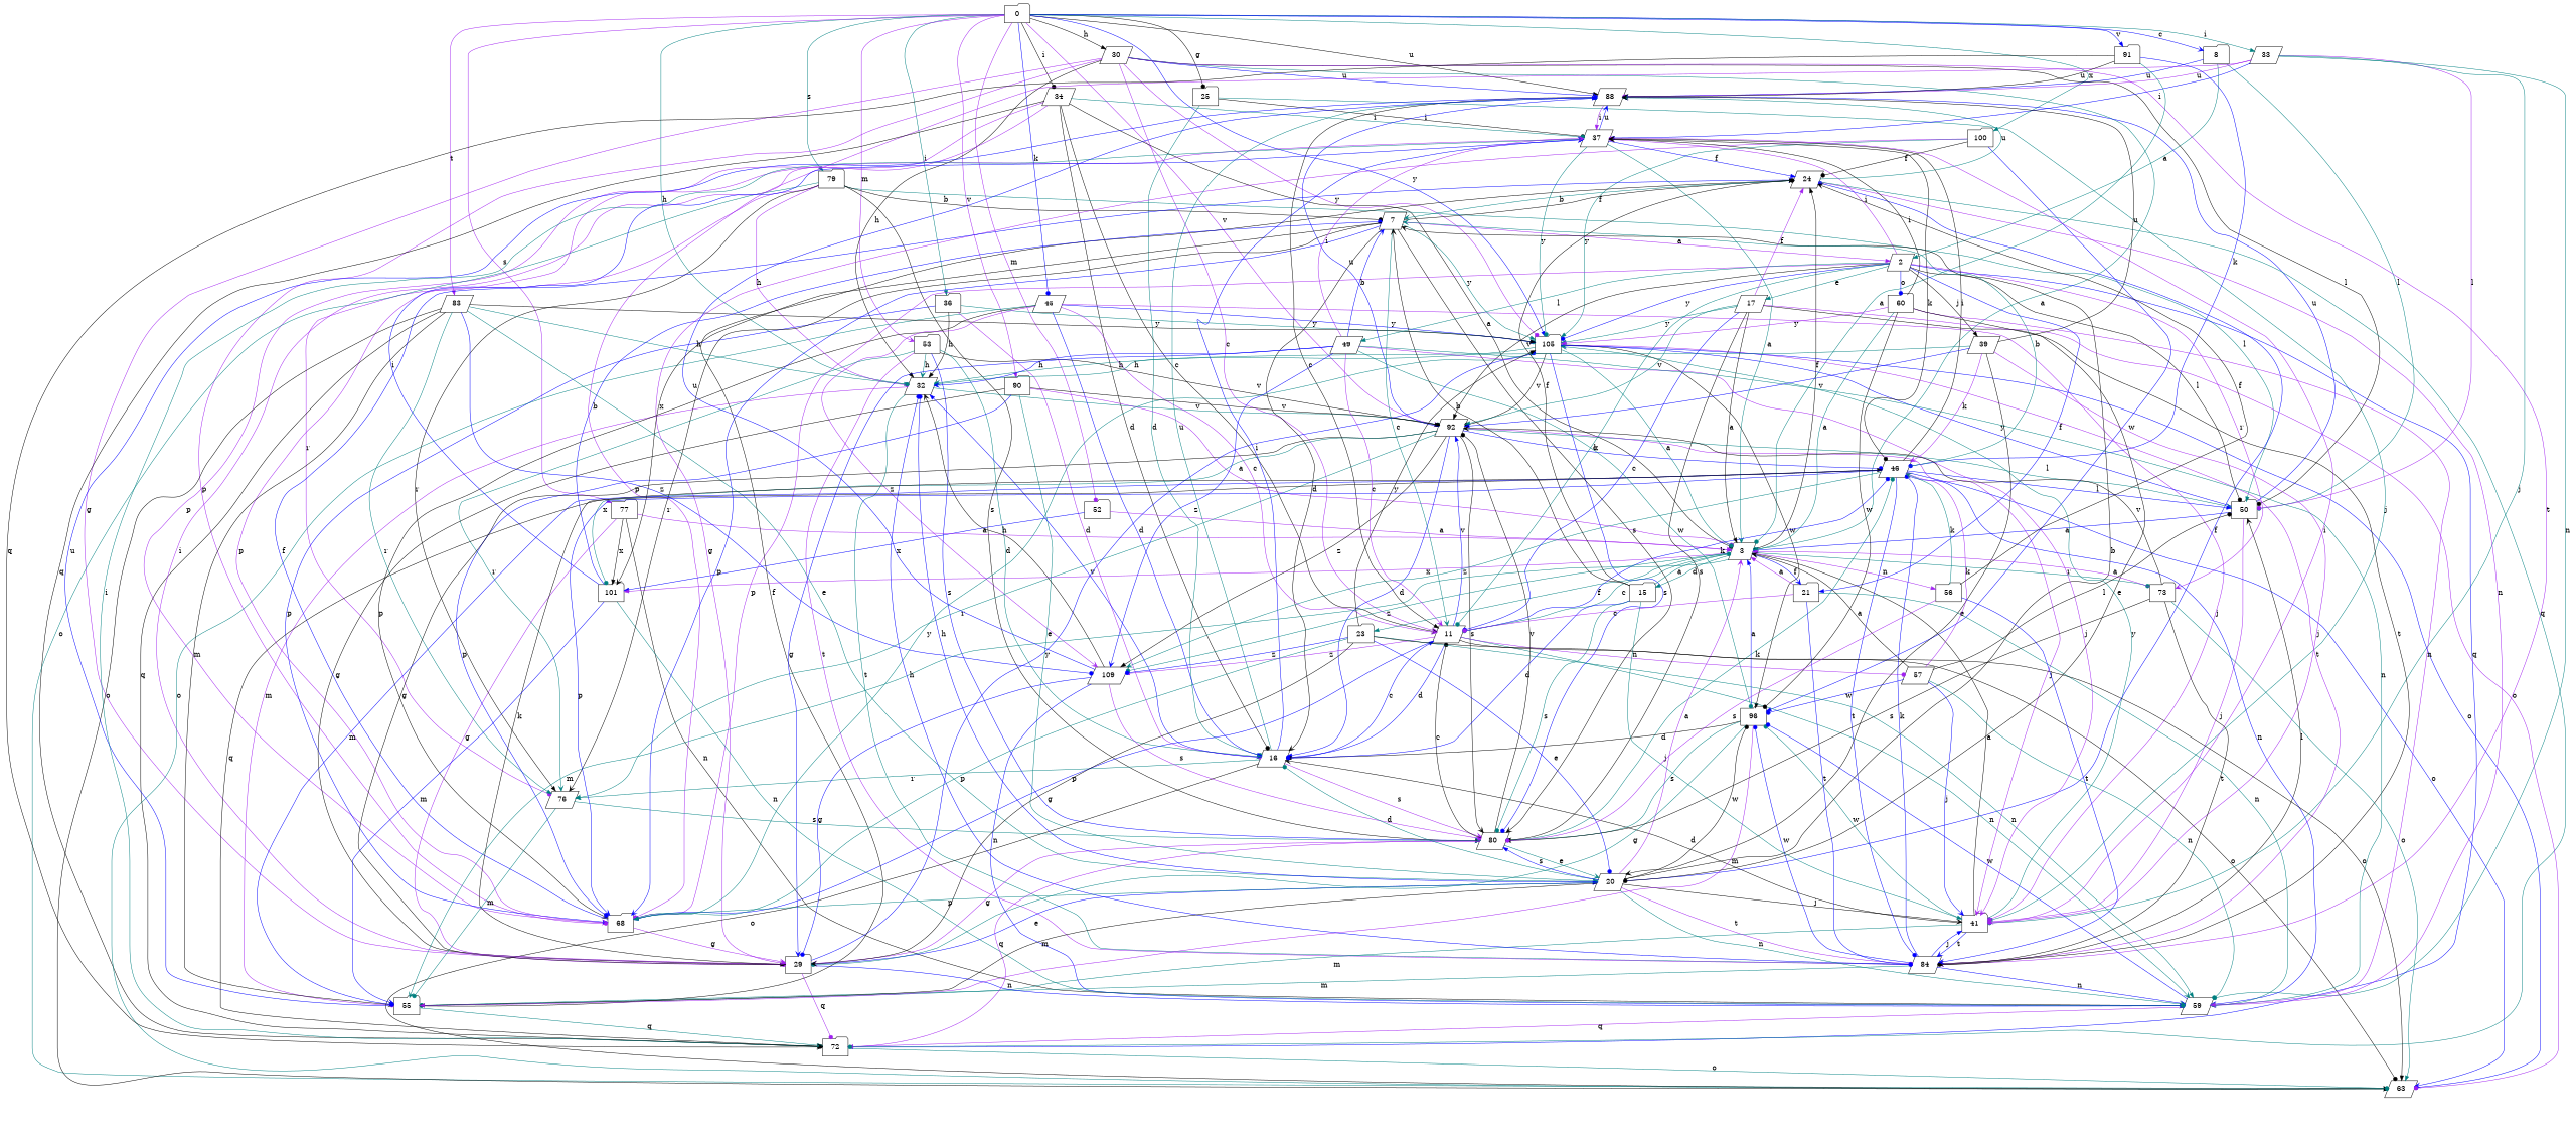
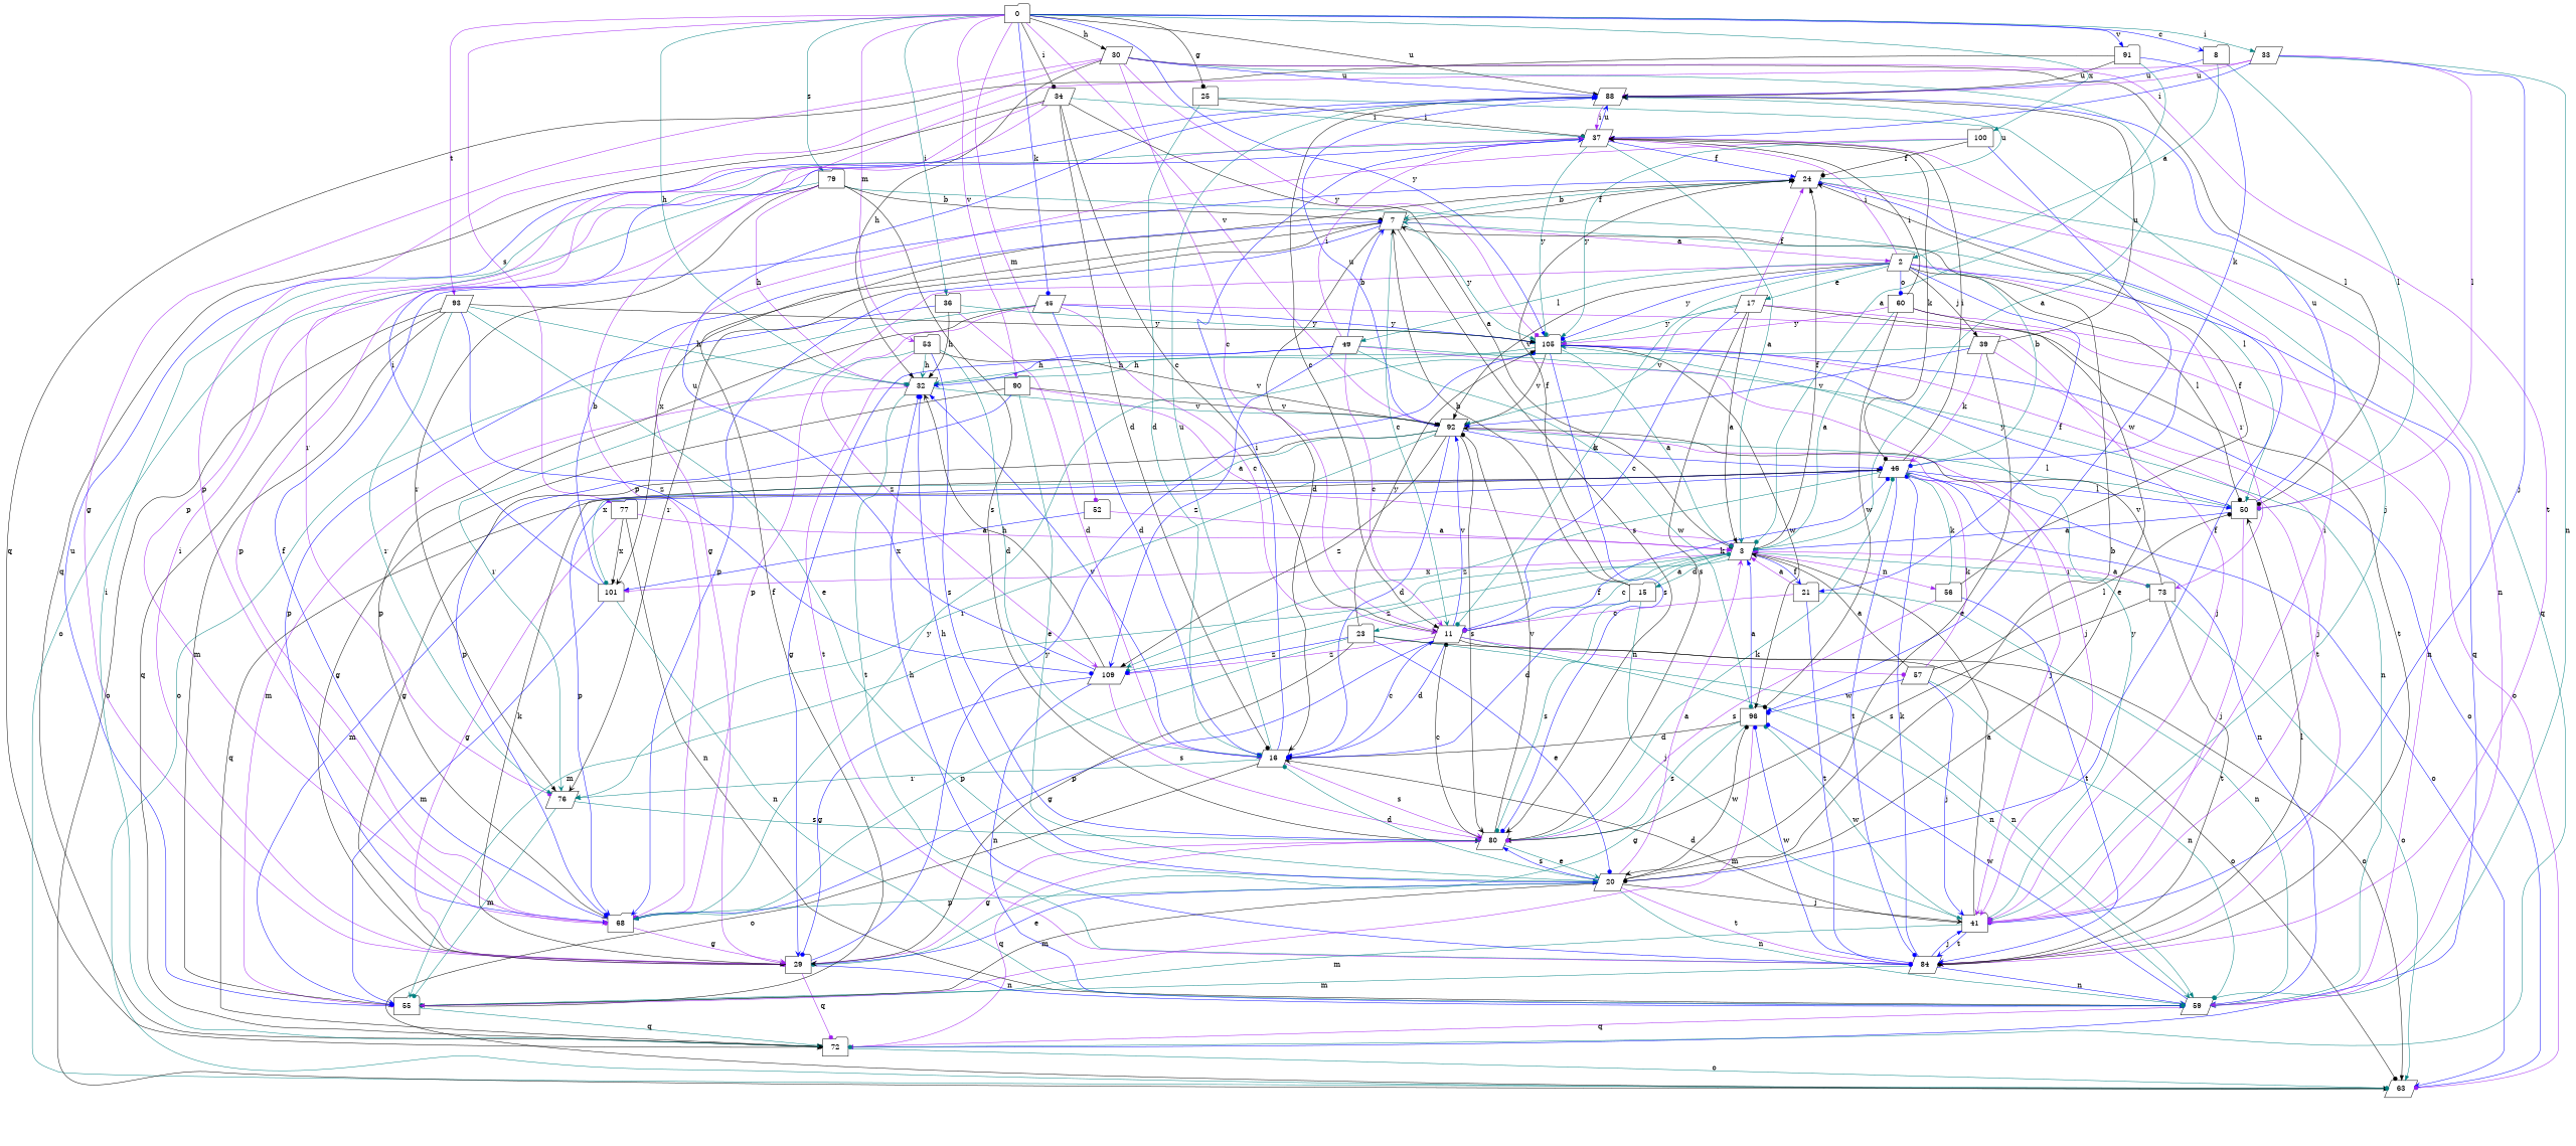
  strict digraph {
    node [shape=parallelogram]
    edge [arrowhead=dot color=teal]
    0 [shape=folder]
    8 [shape=folder]
    25 [shape=folder]
    30
    32
    33
    34
    36 [shape=folder]
    45
    52 [shape=folder]
    53 [shape=folder]
    77 [shape=folder]
    79 [shape=folder]
-   83
+   83 [label=93]
    88
    90 [shape=folder]
    91 [shape=folder]
    92
    100 [shape=folder]
    105 [shape=folder]
    2
    50 [shape=folder]
    37
    16
    41 [shape=folder]
    11
    68 [shape=folder]
    3
    84
    29 [shape=folder]
    55 [shape=folder]
    59
    72 [shape=folder]
    76
    109
    63
    101 [shape=folder]
    80
    7
    20
    46
    24
    96 [shape=folder]
    17
    21 [shape=folder]
    39
    49
    60 [shape=folder]
    73 [shape=folder]
    57
    15 [shape=folder]
    23 [shape=folder]
    56 [shape=folder]
    0 -> 8 [arrowhead=vee color=blue label=c]
    0 -> 25 [color=black label=g]
    0 -> 30 [arrowhead=normal color=black label=h]
    0 -> 32 [arrowhead=normal label=h]
    0 -> 33 [arrowhead=normal label=i]
    0 -> 34 [color=black label=i]
    0 -> 36 [arrowhead=normal label=i]
    0 -> 45 [color=blue label=k]
    0 -> 52 [color=purple label=m]
    0 -> 53 [arrowhead=vee color=purple label=m]
    0 -> 77 [arrowhead=normal color=purple label=s]
    0 -> 79 [arrowhead=normal label=s]
    0 -> 83 [arrowhead=normal color=purple label=t]
    0 -> 88 [arrowhead=normal color=black label=u]
    0 -> 90 [arrowhead=normal color=purple label=v]
    0 -> 91 [arrowhead=normal color=blue label=v]
    0 -> 92 [arrowhead=vee color=purple label=v]
    0 -> 100 [arrowhead=normal label=x]
    0 -> 105 [arrowhead=normal color=blue label=y]
    8 -> 88 [arrowhead=normal color=blue label=u]
    8 -> 2 [arrowhead=normal label=a]
    8 -> 50 [label=l]
    25 -> 37 [color=black label=i]
    25 -> 16 [label=d]
    25 -> 41 [arrowhead=normal label=j]
    30 -> 32 [arrowhead=normal color=black label=h]
    30 -> 88 [arrowhead=vee color=blue label=u]
    30 -> 105 [color=purple label=y]
    30 -> 50 [color=black label=l]
    30 -> 11 [arrowhead=vee color=purple label=c]
    30 -> 68 [color=purple label=p]
    30 -> 3 [label=a]
    30 -> 84 [arrowhead=vee color=purple label=t]
    30 -> 29 [color=purple label=g]
    32 -> 92 [label=v]
    32 -> 84 [label=t]
    32 -> 55 [color=purple label=m]
    33 -> 88 [color=purple label=u]
    33 -> 50 [color=purple label=l]
    33 -> 37 [arrowhead=normal color=blue label=i]
-   33 -> 41 [label=j]
+   33 -> 41 [color=blue label=j]
    33 -> 68 [color=purple label=p]
    33 -> 59 [label=n]
    34 -> 37 [label=i]
    34 -> 16 [color=black label=d]
    34 -> 11 [arrowhead=vee color=black label=c]
    34 -> 68 [arrowhead=vee color=purple label=p]
    34 -> 3 [color=black label=a]
    34 -> 72 [arrowhead=normal color=black label=q]
    34 -> 76 [color=purple label=r]
    36 -> 32 [arrowhead=normal color=black label=h]
    36 -> 105 [label=y]
    36 -> 16 [color=purple label=d]
    36 -> 68 [arrowhead=normal color=blue label=p]
    45 -> 105 [arrowhead=normal color=blue label=y]
    45 -> 16 [arrowhead=normal color=blue label=d]
    45 -> 41 [color=purple label=j]
    45 -> 11 [arrowhead=vee color=purple label=c]
    45 -> 68 [arrowhead=vee color=black label=p]
    45 -> 109 [arrowhead=vee color=purple label=z]
    45 -> 63 [label=o]
    52 -> 3 [arrowhead=normal color=purple label=a]
    52 -> 101 [arrowhead=normal color=blue label=x]
    53 -> 32 [arrowhead=vee label=h]
    53 -> 92 [arrowhead=normal color=black label=v]
    53 -> 16 [arrowhead=vee label=d]
    53 -> 84 [color=purple label=t]
    53 -> 76 [arrowhead=vee label=r]
    53 -> 80 [arrowhead=vee color=blue label=s]
    77 -> 3 [arrowhead=vee color=purple label=a]
    77 -> 29 [color=purple label=g]
    77 -> 59 [arrowhead=vee color=black label=n]
    77 -> 101 [arrowhead=normal color=black label=x]
    79 -> 32 [color=purple label=h]
    79 -> 50 [arrowhead=normal label=l]
    79 -> 68 [arrowhead=vee color=purple label=p]
    79 -> 76 [arrowhead=normal color=black label=r]
    79 -> 63 [arrowhead=normal label=o]
    79 -> 80 [arrowhead=normal color=black label=s]
    79 -> 7 [color=black label=b]
    83 -> 32 [label=h]
    83 -> 105 [arrowhead=normal color=black label=y]
    83 -> 55 [arrowhead=vee color=black label=m]
    83 -> 72 [color=black label=q]
    83 -> 76 [arrowhead=normal label=r]
    83 -> 109 [color=blue label=z]
    83 -> 63 [arrowhead=vee color=black label=o]
    83 -> 20 [arrowhead=vee label=e]
    88 -> 37 [arrowhead=normal color=purple label=i]
    88 -> 11 [arrowhead=normal color=black label=c]
    90 -> 92 [color=black label=v]
    90 -> 68 [color=blue label=p]
    90 -> 3 [color=purple label=a]
    90 -> 29 [arrowhead=normal color=black label=g]
    90 -> 20 [arrowhead=normal label=e]
    91 -> 88 [arrowhead=vee color=black label=u]
    91 -> 3 [label=a]
    91 -> 72 [arrowhead=vee color=black label=q]
    91 -> 46 [color=blue label=k]
    92 -> 88 [arrowhead=normal color=blue label=u]
    92 -> 50 [arrowhead=vee label=l]
    92 -> 16 [arrowhead=normal color=blue label=d]
    92 -> 41 [arrowhead=vee color=purple label=j]
    92 -> 29 [arrowhead=normal color=black label=g]
    92 -> 76 [arrowhead=vee label=r]
    92 -> 109 [arrowhead=normal color=black label=z]
    92 -> 101 [label=x]
    92 -> 80 [arrowhead=vee color=black label=s]
    92 -> 46 [color=blue label=k]
    100 -> 105 [arrowhead=normal label=y]
    100 -> 29 [arrowhead=vee color=purple label=g]
    100 -> 24 [color=black label=f]
    100 -> 96 [arrowhead=normal color=blue label=w]
    105 -> 32 [arrowhead=vee label=h]
    105 -> 92 [color=black label=v]
    105 -> 3 [label=a]
    105 -> 84 [arrowhead=vee color=purple label=t]
    105 -> 63 [color=blue label=o]
    105 -> 80 [color=blue label=s]
    105 -> 96 [arrowhead=normal color=black label=w]
    2 -> 92 [arrowhead=normal color=black label=v]
    2 -> 105 [color=blue label=y]
    2 -> 50 [color=black label=l]
    2 -> 37 [arrowhead=vee color=purple label=i]
    2 -> 11 [label=c]
    2 -> 68 [arrowhead=normal color=purple label=p]
    2 -> 72 [arrowhead=normal color=blue label=q]
    2 -> 17 [arrowhead=normal label=e]
    2 -> 21 [arrowhead=normal color=blue label=f]
    2 -> 39 [arrowhead=normal color=black label=j]
    2 -> 49 [arrowhead=normal label=l]
    2 -> 60 [color=blue label=o]
    2 -> 73 [arrowhead=vee color=purple label=r]
    50 -> 88 [arrowhead=vee color=blue label=u]
    50 -> 105 [arrowhead=vee color=blue label=y]
    50 -> 41 [arrowhead=vee color=purple label=j]
    50 -> 3 [arrowhead=vee color=blue label=a]
    37 -> 88 [arrowhead=vee color=blue label=u]
    37 -> 105 [label=y]
    37 -> 3 [arrowhead=vee label=a]
    37 -> 46 [color=black label=k]
    37 -> 24 [arrowhead=normal color=blue label=f]
    16 -> 32 [arrowhead=normal color=blue label=v]
    16 -> 88 [label=u]
    16 -> 37 [arrowhead=vee color=blue label=i]
    16 -> 11 [arrowhead=normal color=blue label=c]
    16 -> 76 [arrowhead=normal label=r]
    16 -> 63 [arrowhead=normal color=black label=o]
    16 -> 80 [arrowhead=vee color=purple label=s]
    41 -> 105 [arrowhead=vee label=y]
    41 -> 37 [color=purple label=i]
    41 -> 16 [arrowhead=vee color=black label=d]
    41 -> 3 [arrowhead=vee color=black label=a]
    41 -> 84 [arrowhead=vee color=blue label=t]
    41 -> 55 [label=m]
    41 -> 96 [label=w]
    11 -> 92 [arrowhead=normal color=blue label=v]
    11 -> 16 [color=blue label=d]
    11 -> 68 [arrowhead=normal color=blue label=p]
    11 -> 59 [arrowhead=vee label=n]
    11 -> 109 [arrowhead=normal color=purple label=z]
    11 -> 63 [color=black label=o]
    11 -> 46 [color=blue label=k]
    11 -> 57 [color=purple label=n]
    68 -> 105 [arrowhead=normal label=y]
    68 -> 29 [arrowhead=vee color=purple label=g]
    68 -> 24 [arrowhead=vee color=blue label=f]
    3 -> 11 [label=c]
    3 -> 55 [arrowhead=vee label=m]
    3 -> 109 [label=z]
    3 -> 101 [arrowhead=normal color=purple label=x]
    3 -> 24 [arrowhead=normal color=black label=f]
    3 -> 21 [arrowhead=vee color=blue label=f]
    3 -> 73 [label=r]
    3 -> 15 [arrowhead=normal label=d]
    3 -> 23 [arrowhead=normal label=f]
    3 -> 56 [arrowhead=normal color=purple label=n]
    84 -> 32 [color=blue label=h]
    84 -> 50 [arrowhead=vee color=black label=l]
    84 -> 41 [arrowhead=normal color=blue label=j]
    84 -> 55 [label=m]
    84 -> 59 [arrowhead=vee color=blue label=n]
    84 -> 46 [color=blue label=k]
    84 -> 96 [color=blue label=w]
    29 -> 105 [color=blue label=y]
    29 -> 37 [arrowhead=normal color=purple label=i]
    29 -> 59 [arrowhead=normal color=blue label=n]
    29 -> 72 [color=purple label=q]
    29 -> 20 [arrowhead=normal color=blue label=e]
    29 -> 46 [arrowhead=normal color=black label=k]
    55 -> 88 [color=blue label=u]
    55 -> 72 [arrowhead=normal label=q]
    55 -> 24 [arrowhead=normal color=black label=f]
    59 -> 72 [arrowhead=normal color=purple label=q]
    59 -> 96 [color=blue label=w]
    72 -> 37 [arrowhead=vee label=i]
    72 -> 63 [label=o]
    76 -> 55 [label=m]
    76 -> 80 [arrowhead=vee label=s]
    109 -> 32 [arrowhead=vee color=black label=h]
    109 -> 88 [arrowhead=normal color=blue label=u]
    109 -> 29 [color=blue label=g]
    109 -> 59 [color=blue label=n]
    109 -> 80 [color=purple label=s]
    101 -> 37 [arrowhead=vee color=blue label=i]
    101 -> 55 [arrowhead=vee color=blue label=m]
    101 -> 59 [label=n]
    101 -> 7 [color=blue label=b]
    80 -> 92 [color=black label=v]
    80 -> 11 [color=black label=c]
    80 -> 29 [arrowhead=vee color=purple label=g]
    80 -> 72 [arrowhead=normal color=purple label=q]
    80 -> 20 [arrowhead=vee label=e]
    80 -> 46 [label=k]
    7 -> 105 [arrowhead=normal label=y]
    7 -> 2 [arrowhead=normal color=purple label=a]
    7 -> 16 [arrowhead=vee color=black label=d]
    7 -> 11 [arrowhead=vee label=c]
    7 -> 68 [arrowhead=vee color=blue label=p]
    7 -> 76 [arrowhead=vee color=black label=r]
    7 -> 101 [arrowhead=vee color=black label=x]
    7 -> 80 [arrowhead=vee color=black label=s]
    7 -> 24 [arrowhead=normal color=black label=f]
    20 -> 32 [color=blue label=h]
    20 -> 16 [label=d]
    20 -> 41 [arrowhead=vee color=black label=j]
    20 -> 68 [arrowhead=normal label=p]
    20 -> 3 [arrowhead=vee color=purple label=a]
    20 -> 84 [color=purple label=t]
    20 -> 55 [arrowhead=normal color=black label=m]
    20 -> 59 [arrowhead=vee label=n]
    20 -> 80 [arrowhead=normal color=blue label=s]
    20 -> 7 [arrowhead=vee color=black label=b]
    20 -> 24 [color=blue label=f]
    20 -> 96 [color=black label=w]
    46 -> 50 [arrowhead=normal color=blue label=l]
    46 -> 37 [arrowhead=vee color=black label=i]
    46 -> 68 [arrowhead=vee color=blue label=p]
    46 -> 84 [color=blue label=t]
    46 -> 55 [color=blue label=m]
    46 -> 59 [arrowhead=vee color=blue label=n]
    46 -> 72 [arrowhead=vee color=black label=q]
    46 -> 109 [arrowhead=vee label=z]
    46 -> 63 [arrowhead=vee color=blue label=o]
    46 -> 7 [arrowhead=vee label=b]
    24 -> 88 [arrowhead=normal label=u]
    24 -> 59 [arrowhead=vee color=purple label=n]
    24 -> 72 [label=q]
    24 -> 7 [arrowhead=vee label=b]
    96 -> 16 [arrowhead=normal color=black label=d]
    96 -> 3 [arrowhead=normal color=blue label=a]
    96 -> 29 [label=g]
    96 -> 55 [arrowhead=normal color=purple label=m]
    96 -> 80 [label=s]
    17 -> 92 [arrowhead=normal label=v]
    17 -> 105 [arrowhead=normal label=y]
    17 -> 11 [color=blue label=c]
    17 -> 3 [arrowhead=normal color=black label=a]
    17 -> 84 [arrowhead=vee color=black label=t]
    17 -> 63 [color=purple label=o]
    17 -> 80 [arrowhead=normal color=black label=s]
    17 -> 24 [arrowhead=normal color=purple label=f]
    21 -> 11 [color=purple label=c]
    21 -> 3 [arrowhead=normal color=purple label=a]
    21 -> 84 [color=blue label=t]
    21 -> 59 [arrowhead=normal label=n]
    39 -> 32 [label=h]
    39 -> 88 [arrowhead=vee color=black label=u]
    39 -> 92 [arrowhead=normal color=blue label=v]
    39 -> 41 [color=purple label=j]
    39 -> 20 [arrowhead=vee color=black label=e]
    39 -> 46 [arrowhead=vee color=purple label=k]
    49 -> 32 [arrowhead=vee color=blue label=h]
    49 -> 37 [arrowhead=vee color=purple label=i]
    49 -> 41 [arrowhead=vee color=purple label=j]
    49 -> 11 [arrowhead=vee color=purple label=c]
    49 -> 29 [arrowhead=vee color=blue label=g]
    49 -> 59 [arrowhead=vee label=n]
    49 -> 109 [arrowhead=vee color=blue label=z]
    49 -> 7 [arrowhead=vee color=blue label=b]
    49 -> 96 [label=w]
    60 -> 105 [arrowhead=normal color=purple label=y]
    60 -> 37 [arrowhead=vee color=black label=i]
    60 -> 3 [arrowhead=normal label=a]
    60 -> 59 [arrowhead=normal color=purple label=n]
    60 -> 20 [color=black label=e]
    60 -> 96 [color=black label=w]
    73 -> 92 [arrowhead=vee color=black label=v]
    73 -> 3 [arrowhead=normal color=purple label=a]
    73 -> 84 [color=black label=t]
    73 -> 63 [arrowhead=normal label=o]
    73 -> 80 [arrowhead=vee color=black label=s]
    57 -> 50 [color=black label=l]
    57 -> 41 [arrowhead=vee color=blue label=j]
    57 -> 3 [arrowhead=vee color=black label=a]
    57 -> 59 [label=n]
    57 -> 46 [arrowhead=vee color=purple label=k]
    57 -> 96 [color=blue label=w]
    15 -> 16 [color=blue label=d]
    15 -> 41 [arrowhead=normal label=j]
    15 -> 3 [label=a]
    15 -> 80 [label=s]
    15 -> 7 [arrowhead=vee color=black label=b]
    15 -> 24 [color=black label=f]
    23 -> 105 [arrowhead=normal color=black label=y]
    23 -> 68 [arrowhead=normal label=p]
    23 -> 29 [arrowhead=vee color=black label=g]
    23 -> 59 [arrowhead=normal label=n]
    23 -> 109 [color=blue label=z]
    23 -> 63 [arrowhead=normal color=black label=o]
    23 -> 20 [color=blue label=e]
    56 -> 84 [arrowhead=vee color=blue label=t]
    56 -> 80 [color=purple label=s]
    56 -> 46 [arrowhead=vee label=k]
    56 -> 24 [arrowhead=vee color=black label=f]
  }
